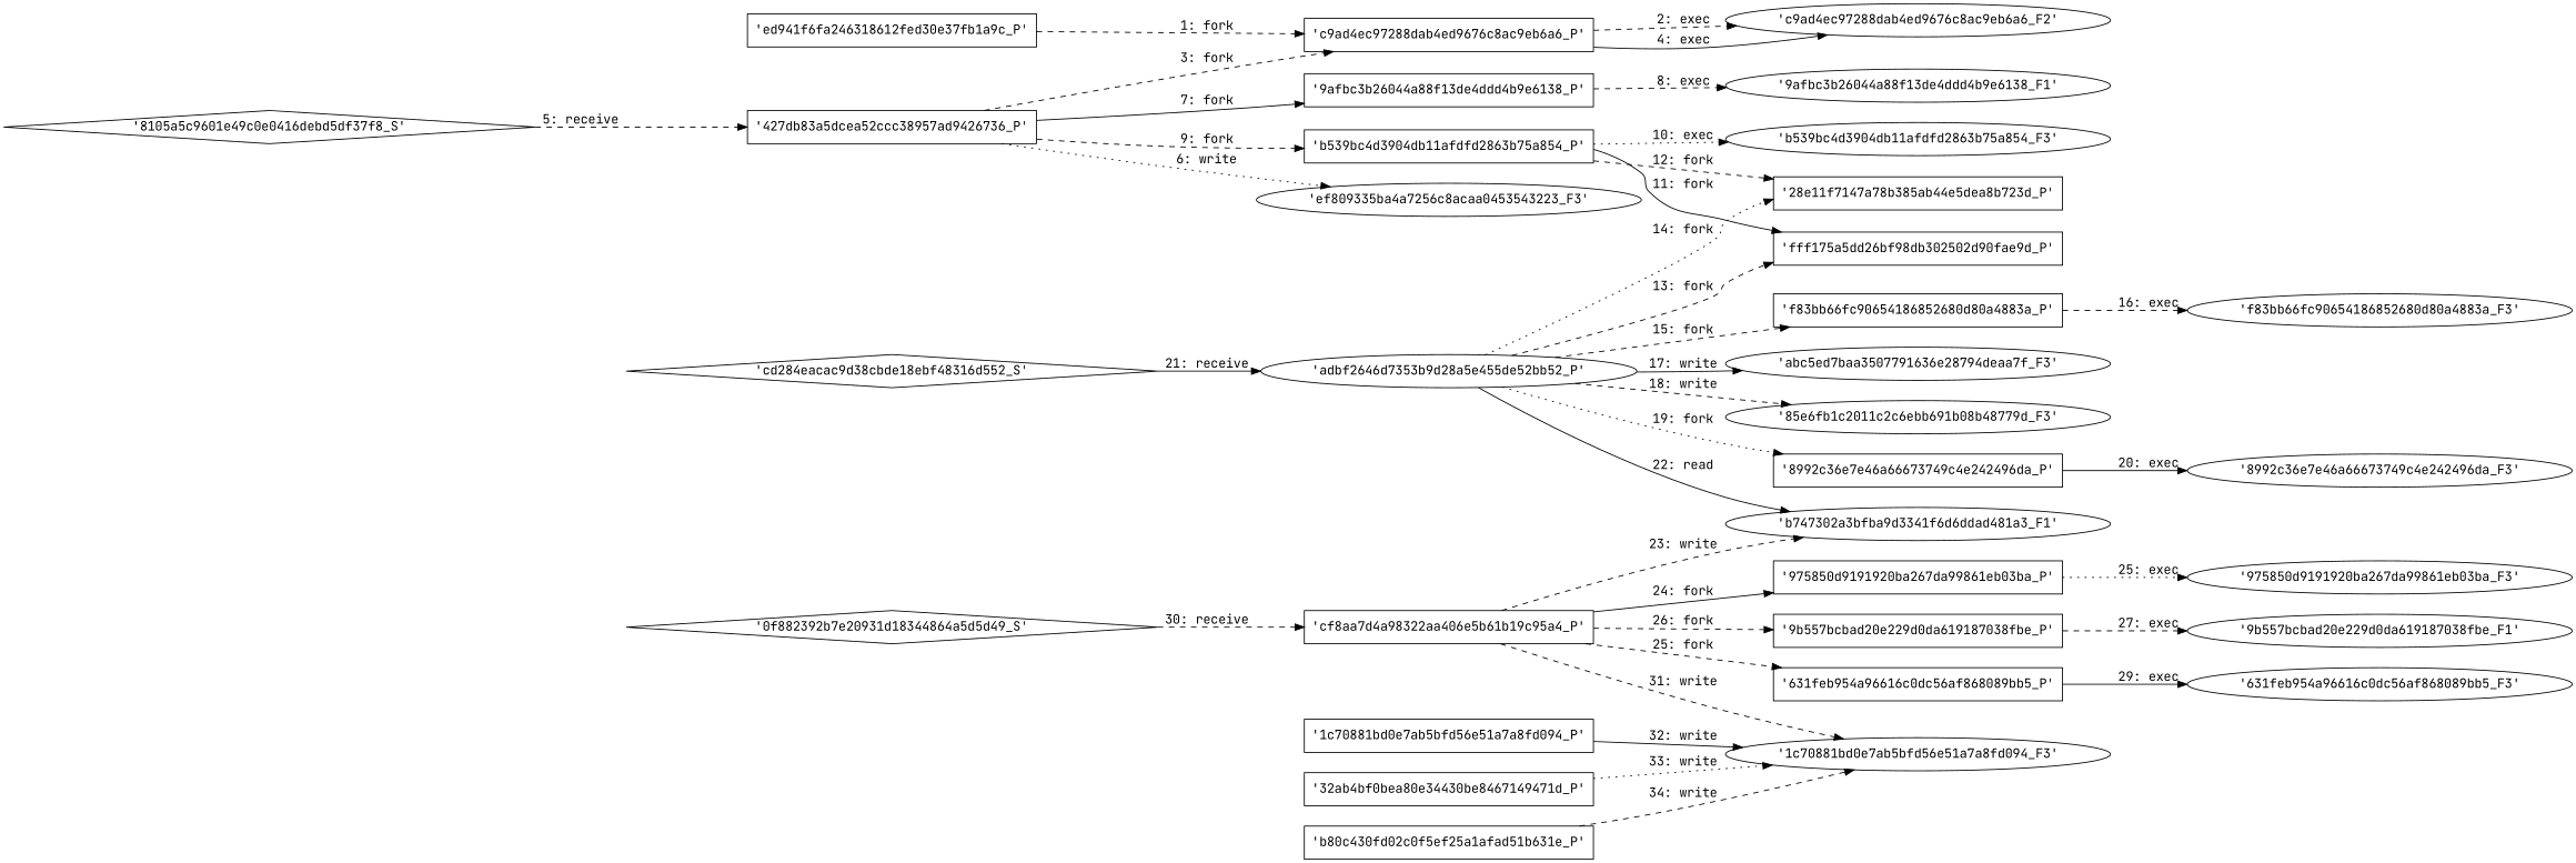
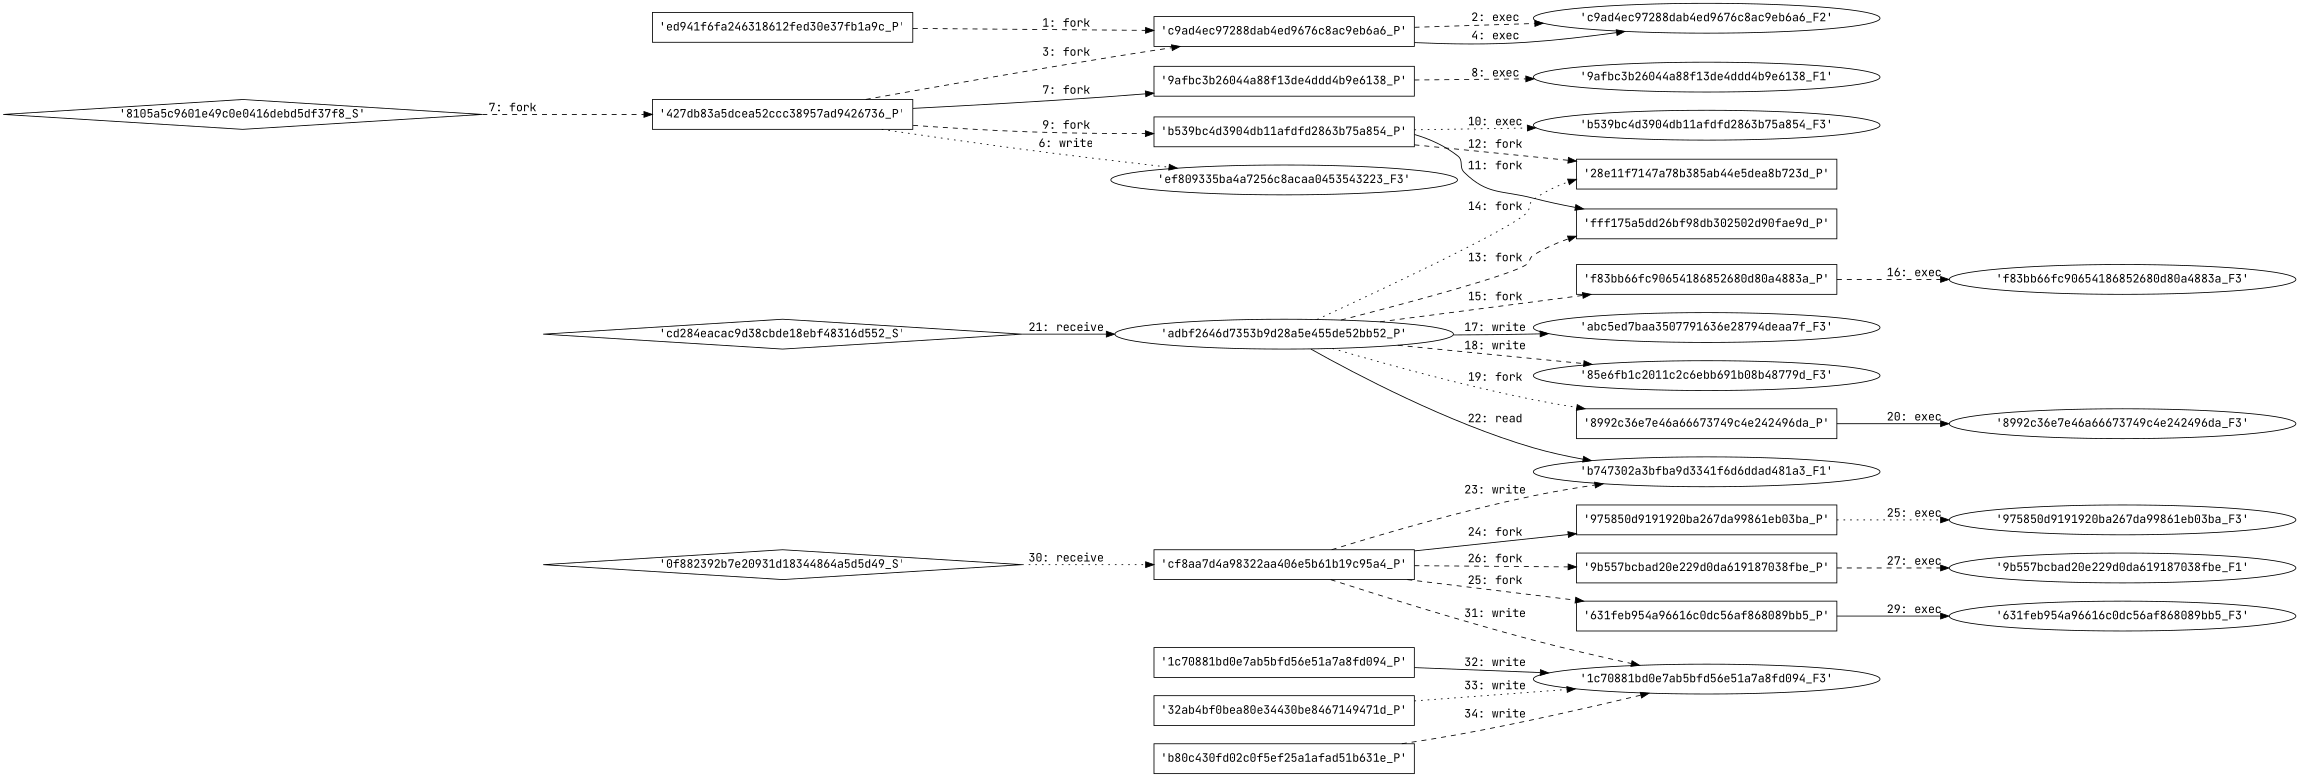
  digraph {
    engine=neato
    fixedsize=false
    fontname="JetBrains Mono"
    fontsize=10
    nodesep=0.3
    rankdir=LR
    ranksep=0
    splines=true
    node [fontname="JetBrains Mono" node_type=Process shape=box]
    edge [fontname="JetBrains Mono" style=dashed]
    "'ed941f6fa246318612fed30e37fb1a9c_P'"
    "'c9ad4ec97288dab4ed9676c8ac9eb6a6_P'"
    "'c9ad4ec97288dab4ed9676c8ac9eb6a6_F2'" [node_type=File shape=ellipse]
    "'427db83a5dcea52ccc38957ad9426736_P'"
    "'ef809335ba4a7256c8acaa0453543223_F3'" [node_type=file shape=ellipse]
    "'9afbc3b26044a88f13de4ddd4b9e6138_P'"
    "'b539bc4d3904db11afdfd2863b75a854_P'"
    "'9afbc3b26044a88f13de4ddd4b9e6138_F1'" [node_type=File shape=ellipse]
    "'b539bc4d3904db11afdfd2863b75a854_F3'" [node_type=File shape=ellipse]
    "'fff175a5dd26bf98db302502d90fae9d_P'"
    "'28e11f7147a78b385ab44e5dea8b723d_P'"
    "'8105a5c9601e49c0e0416debd5df37f8_S'" [node_type=Socket shape=diamond]
    "'adbf2646d7353b9d28a5e455de52bb52_P'" [shape=ellipse]
    "'f83bb66fc90654186852680d80a4883a_P'"
    "'abc5ed7baa3507791636e28794deaa7f_F3'" [node_type=file shape=ellipse]
    "'85e6fb1c2011c2c6ebb691b08b48779d_F3'" [node_type=file shape=ellipse]
    "'8992c36e7e46a66673749c4e242496da_P'"
    "'b747302a3bfba9d3341f6d6ddad481a3_F1'" [node_type=file shape=ellipse]
    "'f83bb66fc90654186852680d80a4883a_F3'" [node_type=File shape=ellipse]
    "'8992c36e7e46a66673749c4e242496da_F3'" [node_type=File shape=ellipse]
    "'cd284eacac9d38cbde18ebf48316d552_S'" [node_type=Socket shape=diamond]
    "'cf8aa7d4a98322aa406e5b61b19c95a4_P'"
    "'975850d9191920ba267da99861eb03ba_P'"
    "'9b557bcbad20e229d0da619187038fbe_P'"
    "'631feb954a96616c0dc56af868089bb5_P'"
    "'1c70881bd0e7ab5bfd56e51a7a8fd094_F3'" [node_type=file shape=ellipse]
    "'975850d9191920ba267da99861eb03ba_F3'" [node_type=File shape=ellipse]
    "'9b557bcbad20e229d0da619187038fbe_F1'" [node_type=File shape=ellipse]
    "'631feb954a96616c0dc56af868089bb5_F3'" [node_type=File shape=ellipse]
    "'0f882392b7e20931d18344864a5d5d49_S'" [node_type=Socket shape=diamond]
    "'1c70881bd0e7ab5bfd56e51a7a8fd094_P'"
    "'32ab4bf0bea80e34430be8467149471d_P'"
    "'b80c430fd02c0f5ef25a1afad51b631e_P'"
    "'ed941f6fa246318612fed30e37fb1a9c_P'" -> "'c9ad4ec97288dab4ed9676c8ac9eb6a6_P'" [label="1: fork"]
    "'c9ad4ec97288dab4ed9676c8ac9eb6a6_P'" -> "'c9ad4ec97288dab4ed9676c8ac9eb6a6_F2'" [label="2: exec"]
    "'c9ad4ec97288dab4ed9676c8ac9eb6a6_P'" -> "'c9ad4ec97288dab4ed9676c8ac9eb6a6_F2'" [label="4: exec" style=solid]
    "'427db83a5dcea52ccc38957ad9426736_P'" -> "'c9ad4ec97288dab4ed9676c8ac9eb6a6_P'" [label="3: fork"]
    "'427db83a5dcea52ccc38957ad9426736_P'" -> "'ef809335ba4a7256c8acaa0453543223_F3'" [label="6: write" style=dotted]
    "'427db83a5dcea52ccc38957ad9426736_P'" -> "'9afbc3b26044a88f13de4ddd4b9e6138_P'" [label="7: fork" style=solid]
    "'427db83a5dcea52ccc38957ad9426736_P'" -> "'b539bc4d3904db11afdfd2863b75a854_P'" [label="9: fork"]
    "'9afbc3b26044a88f13de4ddd4b9e6138_P'" -> "'9afbc3b26044a88f13de4ddd4b9e6138_F1'" [label="8: exec"]
    "'b539bc4d3904db11afdfd2863b75a854_P'" -> "'b539bc4d3904db11afdfd2863b75a854_F3'" [label="10: exec" style=dotted]
    "'b539bc4d3904db11afdfd2863b75a854_P'" -> "'fff175a5dd26bf98db302502d90fae9d_P'" [label="11: fork" style=solid]
    "'b539bc4d3904db11afdfd2863b75a854_P'" -> "'28e11f7147a78b385ab44e5dea8b723d_P'" [label="12: fork"]
-   "'8105a5c9601e49c0e0416debd5df37f8_S'" -> "'427db83a5dcea52ccc38957ad9426736_P'" [label="5: receive"]
+   "'8105a5c9601e49c0e0416debd5df37f8_S'" -> "'427db83a5dcea52ccc38957ad9426736_P'" [label="7: fork"]
    "'adbf2646d7353b9d28a5e455de52bb52_P'" -> "'fff175a5dd26bf98db302502d90fae9d_P'" [label="13: fork"]
    "'adbf2646d7353b9d28a5e455de52bb52_P'" -> "'28e11f7147a78b385ab44e5dea8b723d_P'" [label="14: fork" style=dotted]
    "'adbf2646d7353b9d28a5e455de52bb52_P'" -> "'f83bb66fc90654186852680d80a4883a_P'" [label="15: fork"]
    "'adbf2646d7353b9d28a5e455de52bb52_P'" -> "'abc5ed7baa3507791636e28794deaa7f_F3'" [label="17: write" style=solid]
    "'adbf2646d7353b9d28a5e455de52bb52_P'" -> "'85e6fb1c2011c2c6ebb691b08b48779d_F3'" [label="18: write"]
    "'adbf2646d7353b9d28a5e455de52bb52_P'" -> "'8992c36e7e46a66673749c4e242496da_P'" [label="19: fork" style=dotted]
    "'adbf2646d7353b9d28a5e455de52bb52_P'" -> "'b747302a3bfba9d3341f6d6ddad481a3_F1'" [label="22: read" style=solid]
    "'f83bb66fc90654186852680d80a4883a_P'" -> "'f83bb66fc90654186852680d80a4883a_F3'" [label="16: exec"]
    "'8992c36e7e46a66673749c4e242496da_P'" -> "'8992c36e7e46a66673749c4e242496da_F3'" [label="20: exec" style=solid]
    "'cd284eacac9d38cbde18ebf48316d552_S'" -> "'adbf2646d7353b9d28a5e455de52bb52_P'" [label="21: receive" style=solid]
    "'cf8aa7d4a98322aa406e5b61b19c95a4_P'" -> "'b747302a3bfba9d3341f6d6ddad481a3_F1'" [label="23: write"]
    "'cf8aa7d4a98322aa406e5b61b19c95a4_P'" -> "'975850d9191920ba267da99861eb03ba_P'" [label="24: fork" style=solid]
    "'cf8aa7d4a98322aa406e5b61b19c95a4_P'" -> "'9b557bcbad20e229d0da619187038fbe_P'" [label="26: fork"]
    "'cf8aa7d4a98322aa406e5b61b19c95a4_P'" -> "'631feb954a96616c0dc56af868089bb5_P'" [label="25: fork"]
    "'cf8aa7d4a98322aa406e5b61b19c95a4_P'" -> "'1c70881bd0e7ab5bfd56e51a7a8fd094_F3'" [label="31: write"]
    "'975850d9191920ba267da99861eb03ba_P'" -> "'975850d9191920ba267da99861eb03ba_F3'" [label="25: exec" style=dotted]
    "'9b557bcbad20e229d0da619187038fbe_P'" -> "'9b557bcbad20e229d0da619187038fbe_F1'" [label="27: exec"]
    "'631feb954a96616c0dc56af868089bb5_P'" -> "'631feb954a96616c0dc56af868089bb5_F3'" [label="29: exec" style=solid]
-   "'0f882392b7e20931d18344864a5d5d49_S'" -> "'cf8aa7d4a98322aa406e5b61b19c95a4_P'" [label="30: receive"]
+   "'0f882392b7e20931d18344864a5d5d49_S'" -> "'cf8aa7d4a98322aa406e5b61b19c95a4_P'" [label="30: receive" style=dotted]
    "'1c70881bd0e7ab5bfd56e51a7a8fd094_P'" -> "'1c70881bd0e7ab5bfd56e51a7a8fd094_F3'" [label="32: write" style=solid]
    "'32ab4bf0bea80e34430be8467149471d_P'" -> "'1c70881bd0e7ab5bfd56e51a7a8fd094_F3'" [label="33: write" style=dotted]
    "'b80c430fd02c0f5ef25a1afad51b631e_P'" -> "'1c70881bd0e7ab5bfd56e51a7a8fd094_F3'" [label="34: write"]
  }
